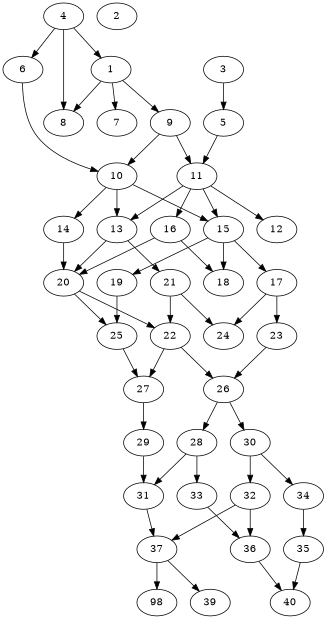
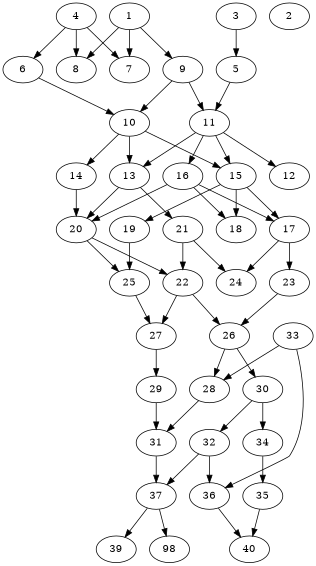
  digraph {
    node [alpha=0.06]
    1 [alpha=0.10 expect_size=17861632]
    7 [alpha=0.03 expect_size=36169728]
    8 [alpha=0.18 expect_size=31242240]
    9 [alpha=0.01 expect_size=29817856]
    11 [alpha=0.04 expect_size=30142464]
    10 [alpha=0.10 expect_size=5323776]
    13 [expect_size=29210624]
    15 [alpha=0.01 expect_size=33170432]
    12 [alpha=0.13 expect_size=5540864]
    16 [alpha=0.11 expect_size=7744512]
    14 [alpha=0.07 expect_size=7087104]
    2 [alpha=0.10 expect_size=29714432]
    3 [alpha=0.11 expect_size=30861312]
    5 [alpha=0.09 expect_size=51318784]
    4 [alpha=0.11 expect_size=41549824]
    6 [alpha=0.11 expect_size=42744832]
    20 [alpha=0.13 expect_size=38930432]
    21 [alpha=0.03 expect_size=16224256]
    17 [alpha=0.04 expect_size=33197056]
    18 [alpha=0.20 expect_size=40310784]
    19 [alpha=0.09 expect_size=36623360]
    25 [alpha=0.05 expect_size=40986624]
    22 [alpha=0.03 expect_size=25842688]
    24 [alpha=0.19 expect_size=24493056]
    23 [alpha=0.13 expect_size=9883648]
    27 [alpha=0.01 expect_size=21427200]
    26 [expect_size=43372544]
    28 [expect_size=30839808]
    30 [alpha=0.18 expect_size=5270528]
    29 [alpha=0.02 expect_size=30058496]
    31 [alpha=0.05 expect_size=37116928]
    33 [alpha=0.08 expect_size=49924096]
    32 [alpha=0.11 expect_size=43843584]
    34 [expect_size=33790976]
    37 [alpha=0.08 expect_size=9754624]
    36 [expect_size=42695680]
    35 [alpha=0.15 expect_size=31751168]
    n38 [alpha=0.05 expect_size=11041792 label=98]
    39 [alpha=0.16 expect_size=25370624]
    40 [alpha=0.00 expect_size=30130176]
    1 -> 7
    1 -> 8
    1 -> 9
    9 -> 11
    9 -> 10
    11 -> 13
    11 -> 15
    11 -> 12
    11 -> 16
    10 -> 13
    10 -> 15
    10 -> 14
    13 -> 20
    13 -> 21
    15 -> 17
    15 -> 18
    15 -> 19
    16 -> 20
+   16 -> 17
    16 -> 18
    14 -> 20
    3 -> 5
    5 -> 11
-   4 -> 1
+   4 -> 7
    4 -> 8
    4 -> 6
    6 -> 10
    20 -> 25
    20 -> 22
    21 -> 22
    21 -> 24
    17 -> 24
    17 -> 23
    19 -> 25
    25 -> 27
    22 -> 27
    22 -> 26
    23 -> 26
    27 -> 29
    26 -> 28
    26 -> 30
    28 -> 31
-   28 -> 33
+   33 -> 28
    30 -> 32
    30 -> 34
    29 -> 31
    31 -> 37
    33 -> 36
    32 -> 37
    32 -> 36
    34 -> 35
    37 -> n38
    37 -> 39
    36 -> 40
    35 -> 40
  }
